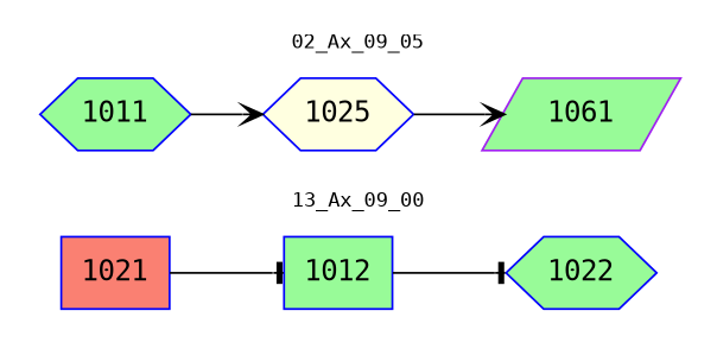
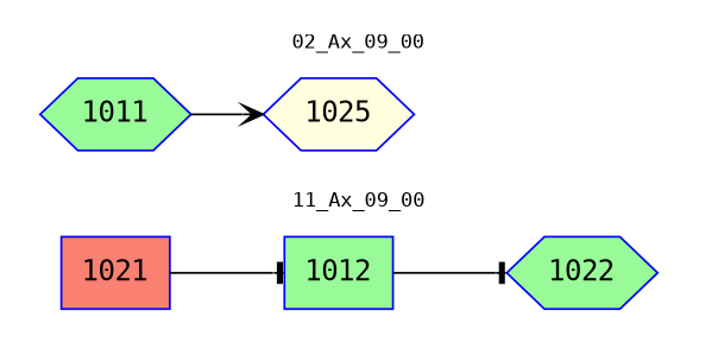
  digraph {
    fontname="DejaVu Sans Mono"
    rankdir=LR
    node [color=blue fillcolor=palegreen fontname="DejaVu Sans Mono" shape=hexagon style=filled]
    edge [arrowhead=tee color=black fontname="DejaVu Sans Mono"]
    n1 [fillcolor=salmon label=1021 shape=box]
    n2 [label=1012 shape=box]
    n3 [label=1022]
    n4 [label=1011]
    n5 [fillcolor=lightyellow label=1025]
-   n6 [color=purple label=1061 shape=parallelogram]
    subgraph cluster_1 {
      color=white
      fontsize=10
-     label="13_Ax_09_00"
+     label="11_Ax_09_00"
      n1
      n2
      n3
    }
    subgraph cluster_2 {
      color=white
      fontsize=10
-     label="02_Ax_09_05"
+     label="02_Ax_09_00"
      n4
      n5
-     n6
    }
    n1 -> n2
    n2 -> n3
    n4 -> n5 [arrowhead=vee]
-   n5 -> n6 [arrowhead=vee]
  }
